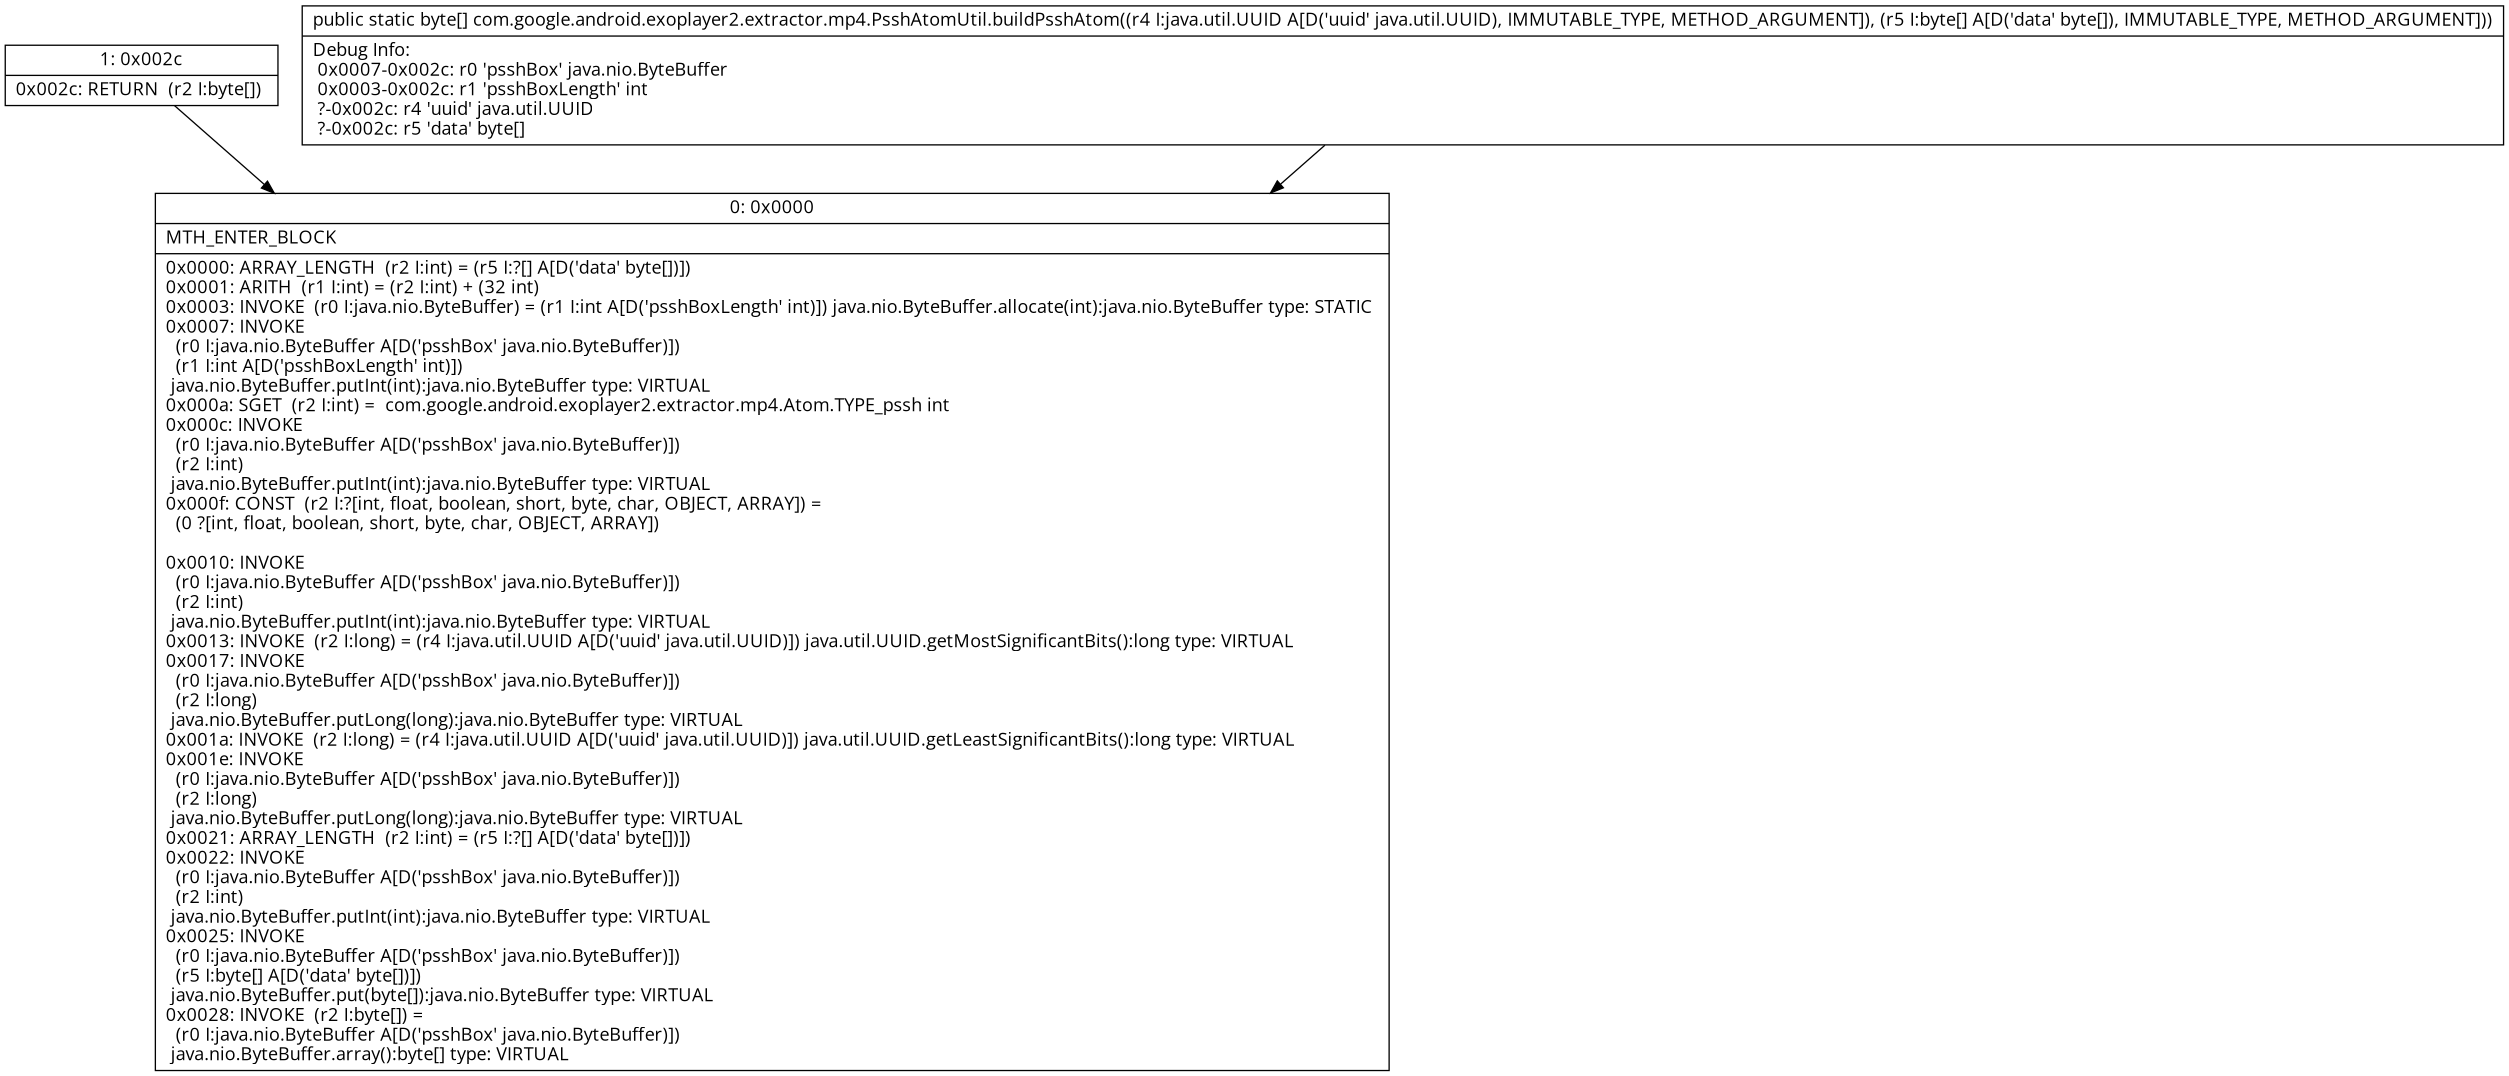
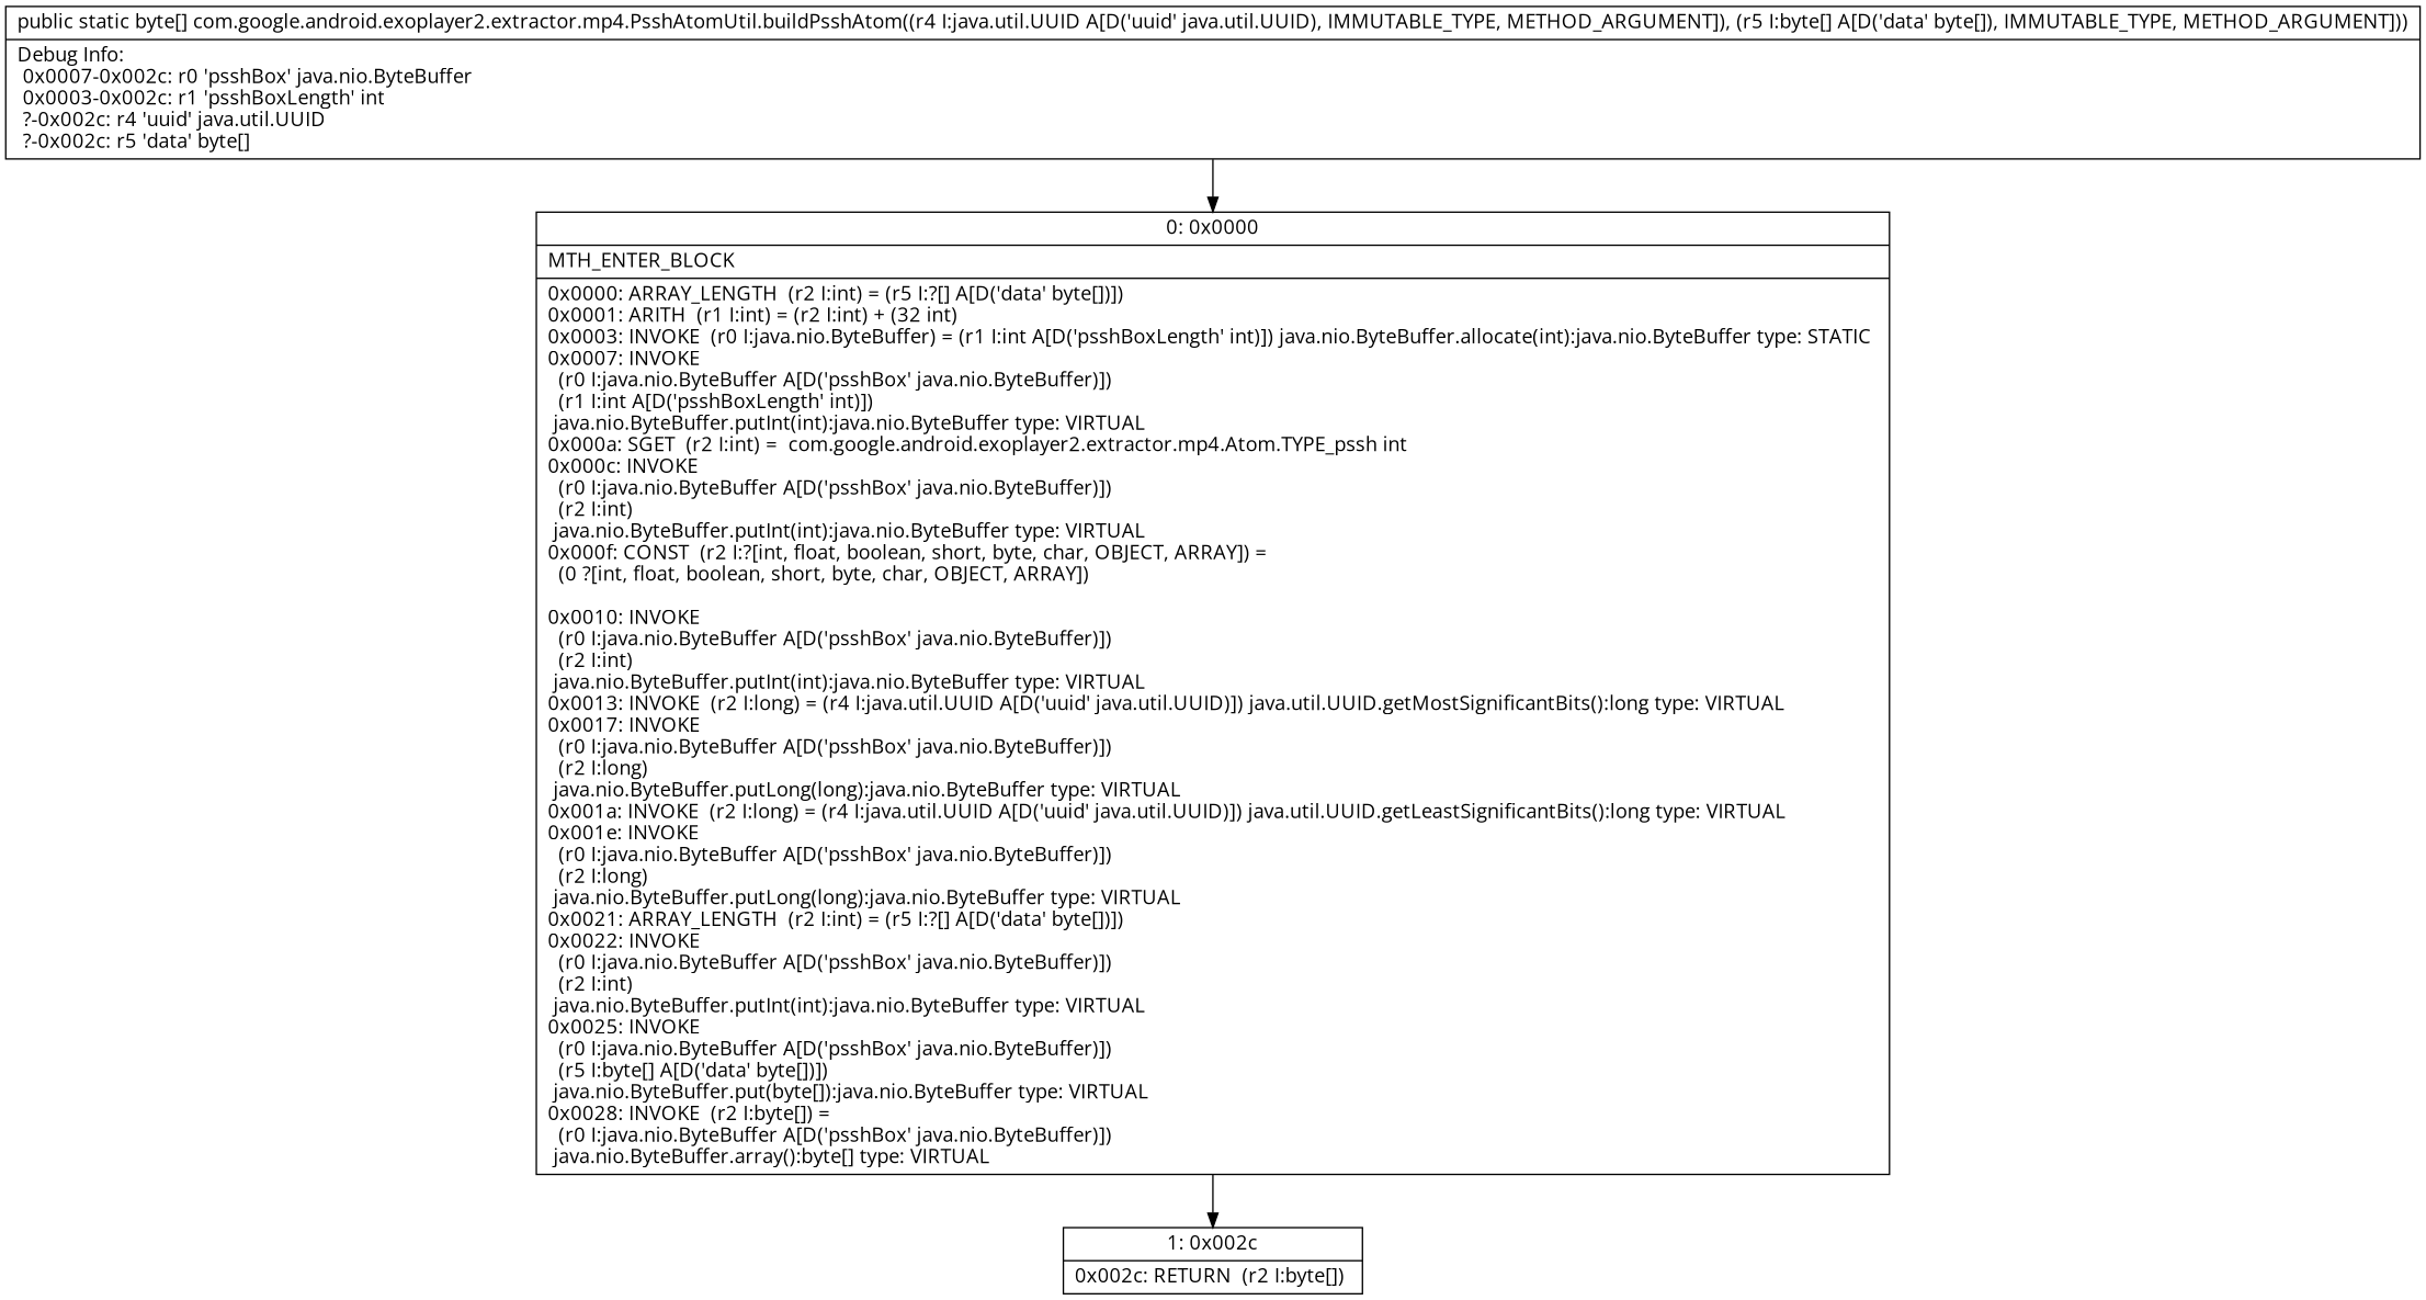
  digraph {
    fontname="Open Sans"
    node [shape=record fontname="Open Sans"]
    edge [fontname="Open Sans"]
    n1 [label="{0\:\ 0x0000|MTH_ENTER_BLOCK\l|0x0000: ARRAY_LENGTH  (r2 I:int) = (r5 I:?[] A[D('data' byte[])]) \l0x0001: ARITH  (r1 I:int) = (r2 I:int) + (32 int) \l0x0003: INVOKE  (r0 I:java.nio.ByteBuffer) = (r1 I:int A[D('psshBoxLength' int)]) java.nio.ByteBuffer.allocate(int):java.nio.ByteBuffer type: STATIC \l0x0007: INVOKE  \l  (r0 I:java.nio.ByteBuffer A[D('psshBox' java.nio.ByteBuffer)])\l  (r1 I:int A[D('psshBoxLength' int)])\l java.nio.ByteBuffer.putInt(int):java.nio.ByteBuffer type: VIRTUAL \l0x000a: SGET  (r2 I:int) =  com.google.android.exoplayer2.extractor.mp4.Atom.TYPE_pssh int \l0x000c: INVOKE  \l  (r0 I:java.nio.ByteBuffer A[D('psshBox' java.nio.ByteBuffer)])\l  (r2 I:int)\l java.nio.ByteBuffer.putInt(int):java.nio.ByteBuffer type: VIRTUAL \l0x000f: CONST  (r2 I:?[int, float, boolean, short, byte, char, OBJECT, ARRAY]) = \l  (0 ?[int, float, boolean, short, byte, char, OBJECT, ARRAY])\l \l0x0010: INVOKE  \l  (r0 I:java.nio.ByteBuffer A[D('psshBox' java.nio.ByteBuffer)])\l  (r2 I:int)\l java.nio.ByteBuffer.putInt(int):java.nio.ByteBuffer type: VIRTUAL \l0x0013: INVOKE  (r2 I:long) = (r4 I:java.util.UUID A[D('uuid' java.util.UUID)]) java.util.UUID.getMostSignificantBits():long type: VIRTUAL \l0x0017: INVOKE  \l  (r0 I:java.nio.ByteBuffer A[D('psshBox' java.nio.ByteBuffer)])\l  (r2 I:long)\l java.nio.ByteBuffer.putLong(long):java.nio.ByteBuffer type: VIRTUAL \l0x001a: INVOKE  (r2 I:long) = (r4 I:java.util.UUID A[D('uuid' java.util.UUID)]) java.util.UUID.getLeastSignificantBits():long type: VIRTUAL \l0x001e: INVOKE  \l  (r0 I:java.nio.ByteBuffer A[D('psshBox' java.nio.ByteBuffer)])\l  (r2 I:long)\l java.nio.ByteBuffer.putLong(long):java.nio.ByteBuffer type: VIRTUAL \l0x0021: ARRAY_LENGTH  (r2 I:int) = (r5 I:?[] A[D('data' byte[])]) \l0x0022: INVOKE  \l  (r0 I:java.nio.ByteBuffer A[D('psshBox' java.nio.ByteBuffer)])\l  (r2 I:int)\l java.nio.ByteBuffer.putInt(int):java.nio.ByteBuffer type: VIRTUAL \l0x0025: INVOKE  \l  (r0 I:java.nio.ByteBuffer A[D('psshBox' java.nio.ByteBuffer)])\l  (r5 I:byte[] A[D('data' byte[])])\l java.nio.ByteBuffer.put(byte[]):java.nio.ByteBuffer type: VIRTUAL \l0x0028: INVOKE  (r2 I:byte[]) = \l  (r0 I:java.nio.ByteBuffer A[D('psshBox' java.nio.ByteBuffer)])\l java.nio.ByteBuffer.array():byte[] type: VIRTUAL \l}"]
    n2 [label="{1\:\ 0x002c|0x002c: RETURN  (r2 I:byte[]) \l}"]
    n3 [label="{public static byte[] com.google.android.exoplayer2.extractor.mp4.PsshAtomUtil.buildPsshAtom((r4 I:java.util.UUID A[D('uuid' java.util.UUID), IMMUTABLE_TYPE, METHOD_ARGUMENT]), (r5 I:byte[] A[D('data' byte[]), IMMUTABLE_TYPE, METHOD_ARGUMENT]))  | Debug Info:\l  0x0007\-0x002c: r0 'psshBox' java.nio.ByteBuffer\l  0x0003\-0x002c: r1 'psshBoxLength' int\l  ?\-0x002c: r4 'uuid' java.util.UUID\l  ?\-0x002c: r5 'data' byte[]\l}"]
-   n2 -> n1
+   n1 -> n2
    n3 -> n1
  }
